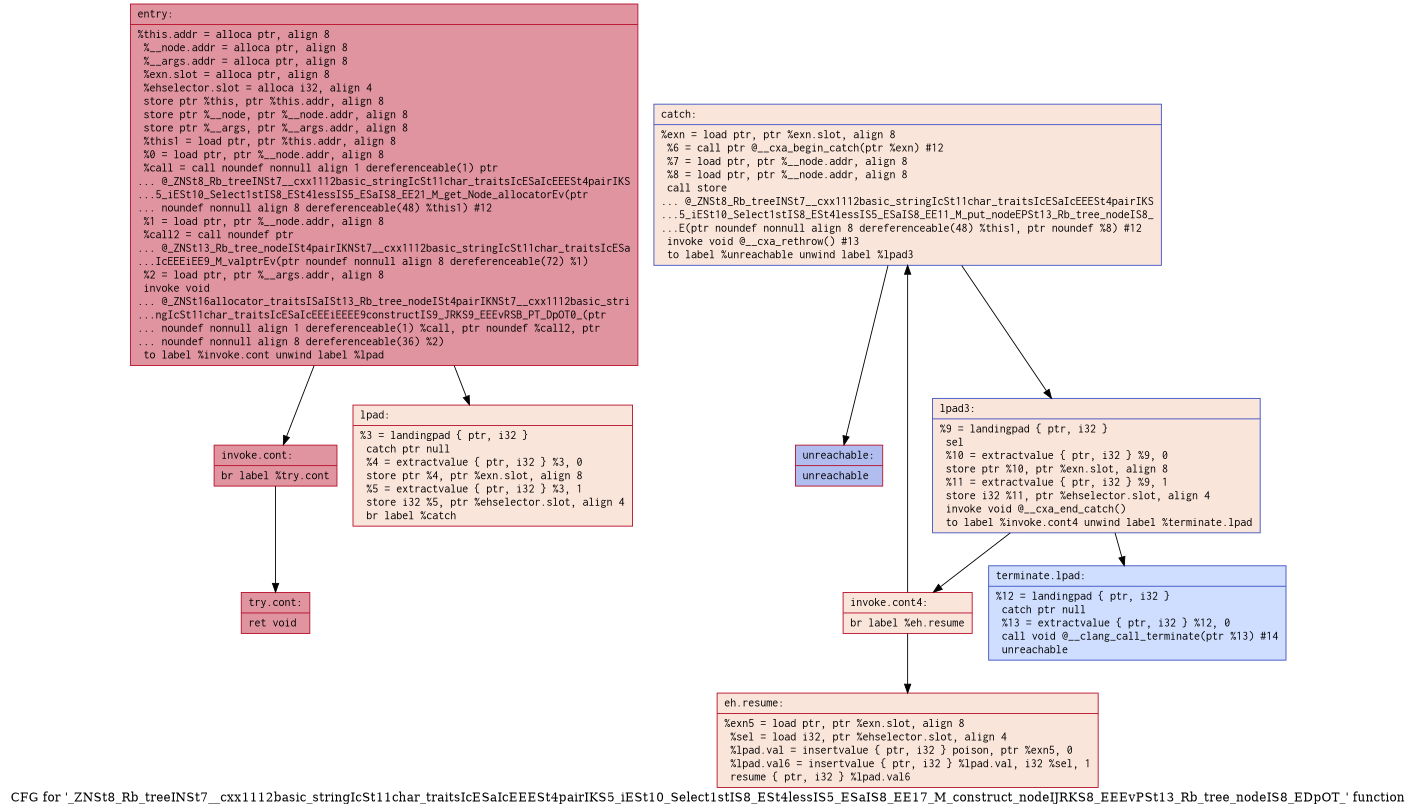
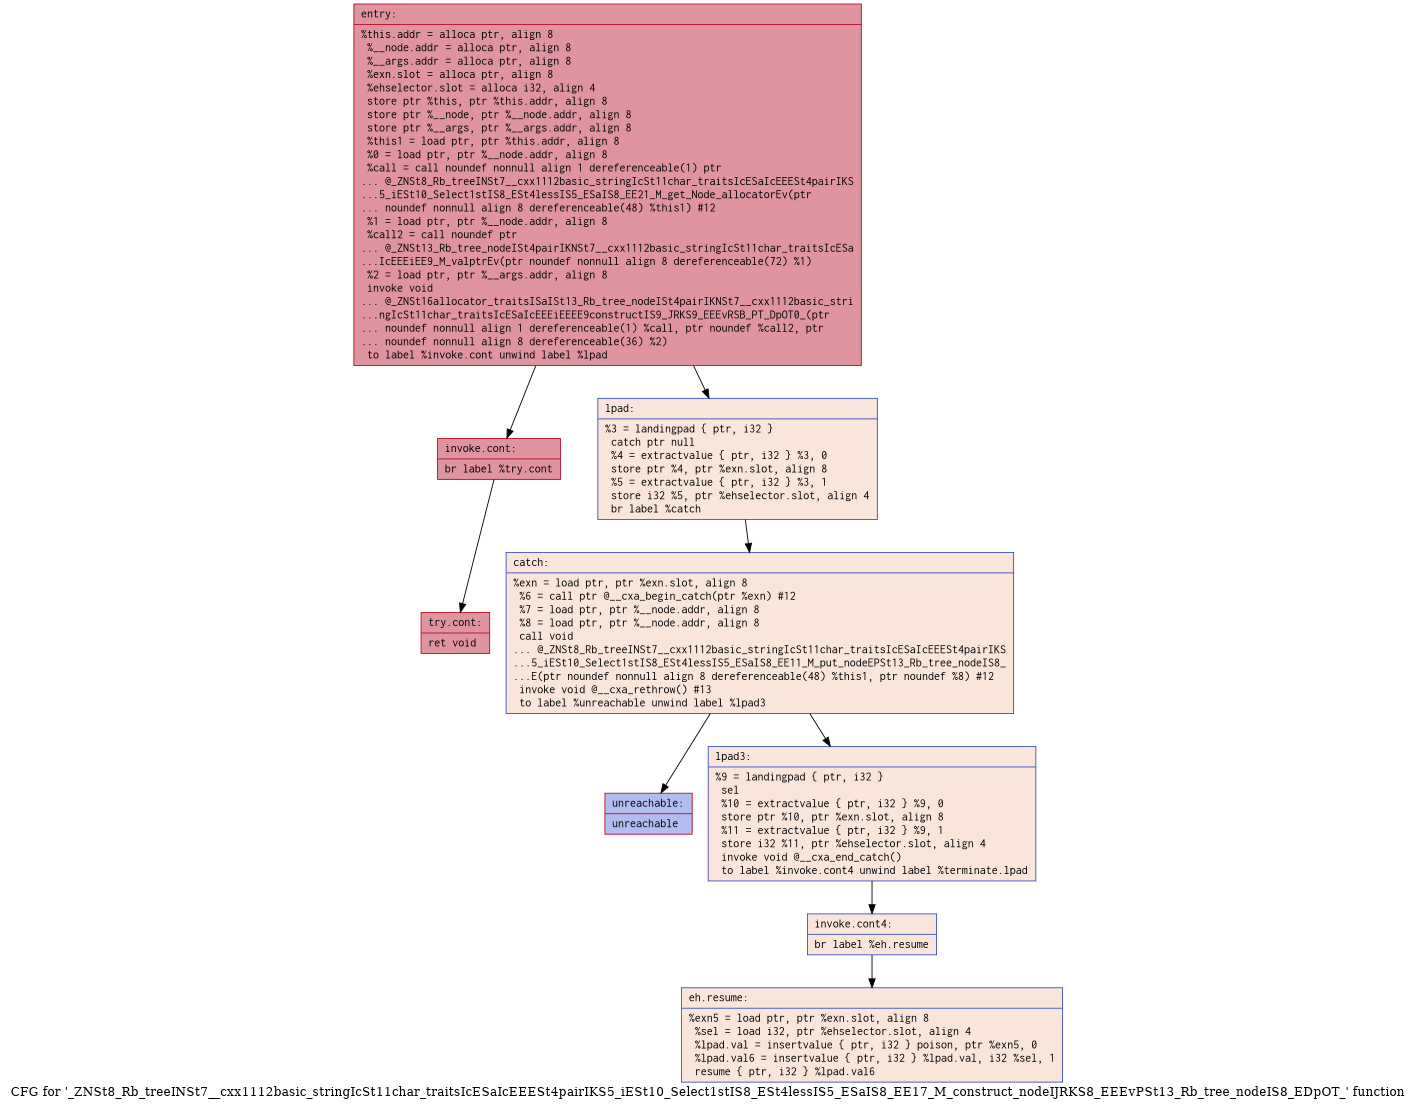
  digraph {
    label="CFG for '_ZNSt8_Rb_treeINSt7__cxx1112basic_stringIcSt11char_traitsIcESaIcEEESt4pairIKS5_iESt10_Select1stIS8_ESt4lessIS5_ESaIS8_EE17_M_construct_nodeIJRKS8_EEEvPSt13_Rb_tree_nodeIS8_EDpOT_' function"
    node [color="#3d50c3ff" fillcolor="#f4c5ad70" fontname=Courier shape=record style=filled]
    n1 [color="#b70d28ff" fillcolor="#b70d2870" label="{entry:\l|  %this.addr = alloca ptr, align 8\l  %__node.addr = alloca ptr, align 8\l  %__args.addr = alloca ptr, align 8\l  %exn.slot = alloca ptr, align 8\l  %ehselector.slot = alloca i32, align 4\l  store ptr %this, ptr %this.addr, align 8\l  store ptr %__node, ptr %__node.addr, align 8\l  store ptr %__args, ptr %__args.addr, align 8\l  %this1 = load ptr, ptr %this.addr, align 8\l  %0 = load ptr, ptr %__node.addr, align 8\l  %call = call noundef nonnull align 1 dereferenceable(1) ptr\l... @_ZNSt8_Rb_treeINSt7__cxx1112basic_stringIcSt11char_traitsIcESaIcEEESt4pairIKS\l...5_iESt10_Select1stIS8_ESt4lessIS5_ESaIS8_EE21_M_get_Node_allocatorEv(ptr\l... noundef nonnull align 8 dereferenceable(48) %this1) #12\l  %1 = load ptr, ptr %__node.addr, align 8\l  %call2 = call noundef ptr\l... @_ZNSt13_Rb_tree_nodeISt4pairIKNSt7__cxx1112basic_stringIcSt11char_traitsIcESa\l...IcEEEiEE9_M_valptrEv(ptr noundef nonnull align 8 dereferenceable(72) %1)\l  %2 = load ptr, ptr %__args.addr, align 8\l  invoke void\l... @_ZNSt16allocator_traitsISaISt13_Rb_tree_nodeISt4pairIKNSt7__cxx1112basic_stri\l...ngIcSt11char_traitsIcESaIcEEEiEEEE9constructIS9_JRKS9_EEEvRSB_PT_DpOT0_(ptr\l... noundef nonnull align 1 dereferenceable(1) %call, ptr noundef %call2, ptr\l... noundef nonnull align 8 dereferenceable(36) %2)\l          to label %invoke.cont unwind label %lpad\l}"]
    n2 [color="#b70d28ff" fillcolor="#b70d2870" label="{invoke.cont:\l|  br label %try.cont\l}"]
-   n3 [color="#b70d28ff" label="{lpad:\l|  %3 = landingpad \{ ptr, i32 \}\l          catch ptr null\l  %4 = extractvalue \{ ptr, i32 \} %3, 0\l  store ptr %4, ptr %exn.slot, align 8\l  %5 = extractvalue \{ ptr, i32 \} %3, 1\l  store i32 %5, ptr %ehselector.slot, align 4\l  br label %catch\l}"]
+   n3 [label="{lpad:\l|  %3 = landingpad \{ ptr, i32 \}\l          catch ptr null\l  %4 = extractvalue \{ ptr, i32 \} %3, 0\l  store ptr %4, ptr %exn.slot, align 8\l  %5 = extractvalue \{ ptr, i32 \} %3, 1\l  store i32 %5, ptr %ehselector.slot, align 4\l  br label %catch\l}"]
    n4 [color="#b70d28ff" fillcolor="#b70d2870" label="{try.cont:\l|  ret void\l}"]
-   n5 [label="{catch:\l|  %exn = load ptr, ptr %exn.slot, align 8\l  %6 = call ptr @__cxa_begin_catch(ptr %exn) #12\l  %7 = load ptr, ptr %__node.addr, align 8\l  %8 = load ptr, ptr %__node.addr, align 8\l  call store\l... @_ZNSt8_Rb_treeINSt7__cxx1112basic_stringIcSt11char_traitsIcESaIcEEESt4pairIKS\l...5_iESt10_Select1stIS8_ESt4lessIS5_ESaIS8_EE11_M_put_nodeEPSt13_Rb_tree_nodeIS8_\l...E(ptr noundef nonnull align 8 dereferenceable(48) %this1, ptr noundef %8) #12\l  invoke void @__cxa_rethrow() #13\l          to label %unreachable unwind label %lpad3\l}"]
+   n5 [label="{catch:\l|  %exn = load ptr, ptr %exn.slot, align 8\l  %6 = call ptr @__cxa_begin_catch(ptr %exn) #12\l  %7 = load ptr, ptr %__node.addr, align 8\l  %8 = load ptr, ptr %__node.addr, align 8\l  call void\l... @_ZNSt8_Rb_treeINSt7__cxx1112basic_stringIcSt11char_traitsIcESaIcEEESt4pairIKS\l...5_iESt10_Select1stIS8_ESt4lessIS5_ESaIS8_EE11_M_put_nodeEPSt13_Rb_tree_nodeIS8_\l...E(ptr noundef nonnull align 8 dereferenceable(48) %this1, ptr noundef %8) #12\l  invoke void @__cxa_rethrow() #13\l          to label %unreachable unwind label %lpad3\l}"]
    n6 [color="#b70d28ff" fillcolor="#4f69d970" label="{unreachable:\l|  unreachable\l}"]
    n7 [label="{lpad3:\l|  %9 = landingpad \{ ptr, i32 \}\l          sel\l  %10 = extractvalue \{ ptr, i32 \} %9, 0\l  store ptr %10, ptr %exn.slot, align 8\l  %11 = extractvalue \{ ptr, i32 \} %9, 1\l  store i32 %11, ptr %ehselector.slot, align 4\l  invoke void @__cxa_end_catch()\l          to label %invoke.cont4 unwind label %terminate.lpad\l}"]
-   n8 [color="#b70d28ff" label="{invoke.cont4:\l|  br label %eh.resume\l}"]
-   n9 [fillcolor="#93b5fe70" label="{terminate.lpad:\l|  %12 = landingpad \{ ptr, i32 \}\l          catch ptr null\l  %13 = extractvalue \{ ptr, i32 \} %12, 0\l  call void @__clang_call_terminate(ptr %13) #14\l  unreachable\l}"]
-   n10 [color="#b70d28ff" label="{eh.resume:\l|  %exn5 = load ptr, ptr %exn.slot, align 8\l  %sel = load i32, ptr %ehselector.slot, align 4\l  %lpad.val = insertvalue \{ ptr, i32 \} poison, ptr %exn5, 0\l  %lpad.val6 = insertvalue \{ ptr, i32 \} %lpad.val, i32 %sel, 1\l  resume \{ ptr, i32 \} %lpad.val6\l}"]
+   n8 [label="{invoke.cont4:\l|  br label %eh.resume\l}"]
+   n10 [label="{eh.resume:\l|  %exn5 = load ptr, ptr %exn.slot, align 8\l  %sel = load i32, ptr %ehselector.slot, align 4\l  %lpad.val = insertvalue \{ ptr, i32 \} poison, ptr %exn5, 0\l  %lpad.val6 = insertvalue \{ ptr, i32 \} %lpad.val, i32 %sel, 1\l  resume \{ ptr, i32 \} %lpad.val6\l}"]
    n1 -> n2
    n1 -> n3
    n2 -> n4
-   n8 -> n5
+   n3 -> n5
    n5 -> n6
    n5 -> n7
    n7 -> n8
-   n7 -> n9
    n8 -> n10
  }
